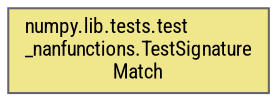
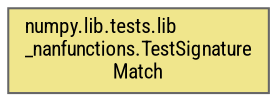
  digraph {
    rankdir=TB
    fontname="Roboto Condensed"
-   n1 [color=grey40 fillcolor=khaki fontname="Roboto Condensed" fontsize=10 height=0.2 label="numpy.lib.tests.test\l_nanfunctions.TestSignature\lMatch" shape=box style=filled width=0.4]
+   n1 [color=grey40 fillcolor=khaki fontname="Roboto Condensed" fontsize=10 height=0.2 label="numpy.lib.tests.lib\l_nanfunctions.TestSignature\lMatch" shape=box style=filled width=0.4]
  }
